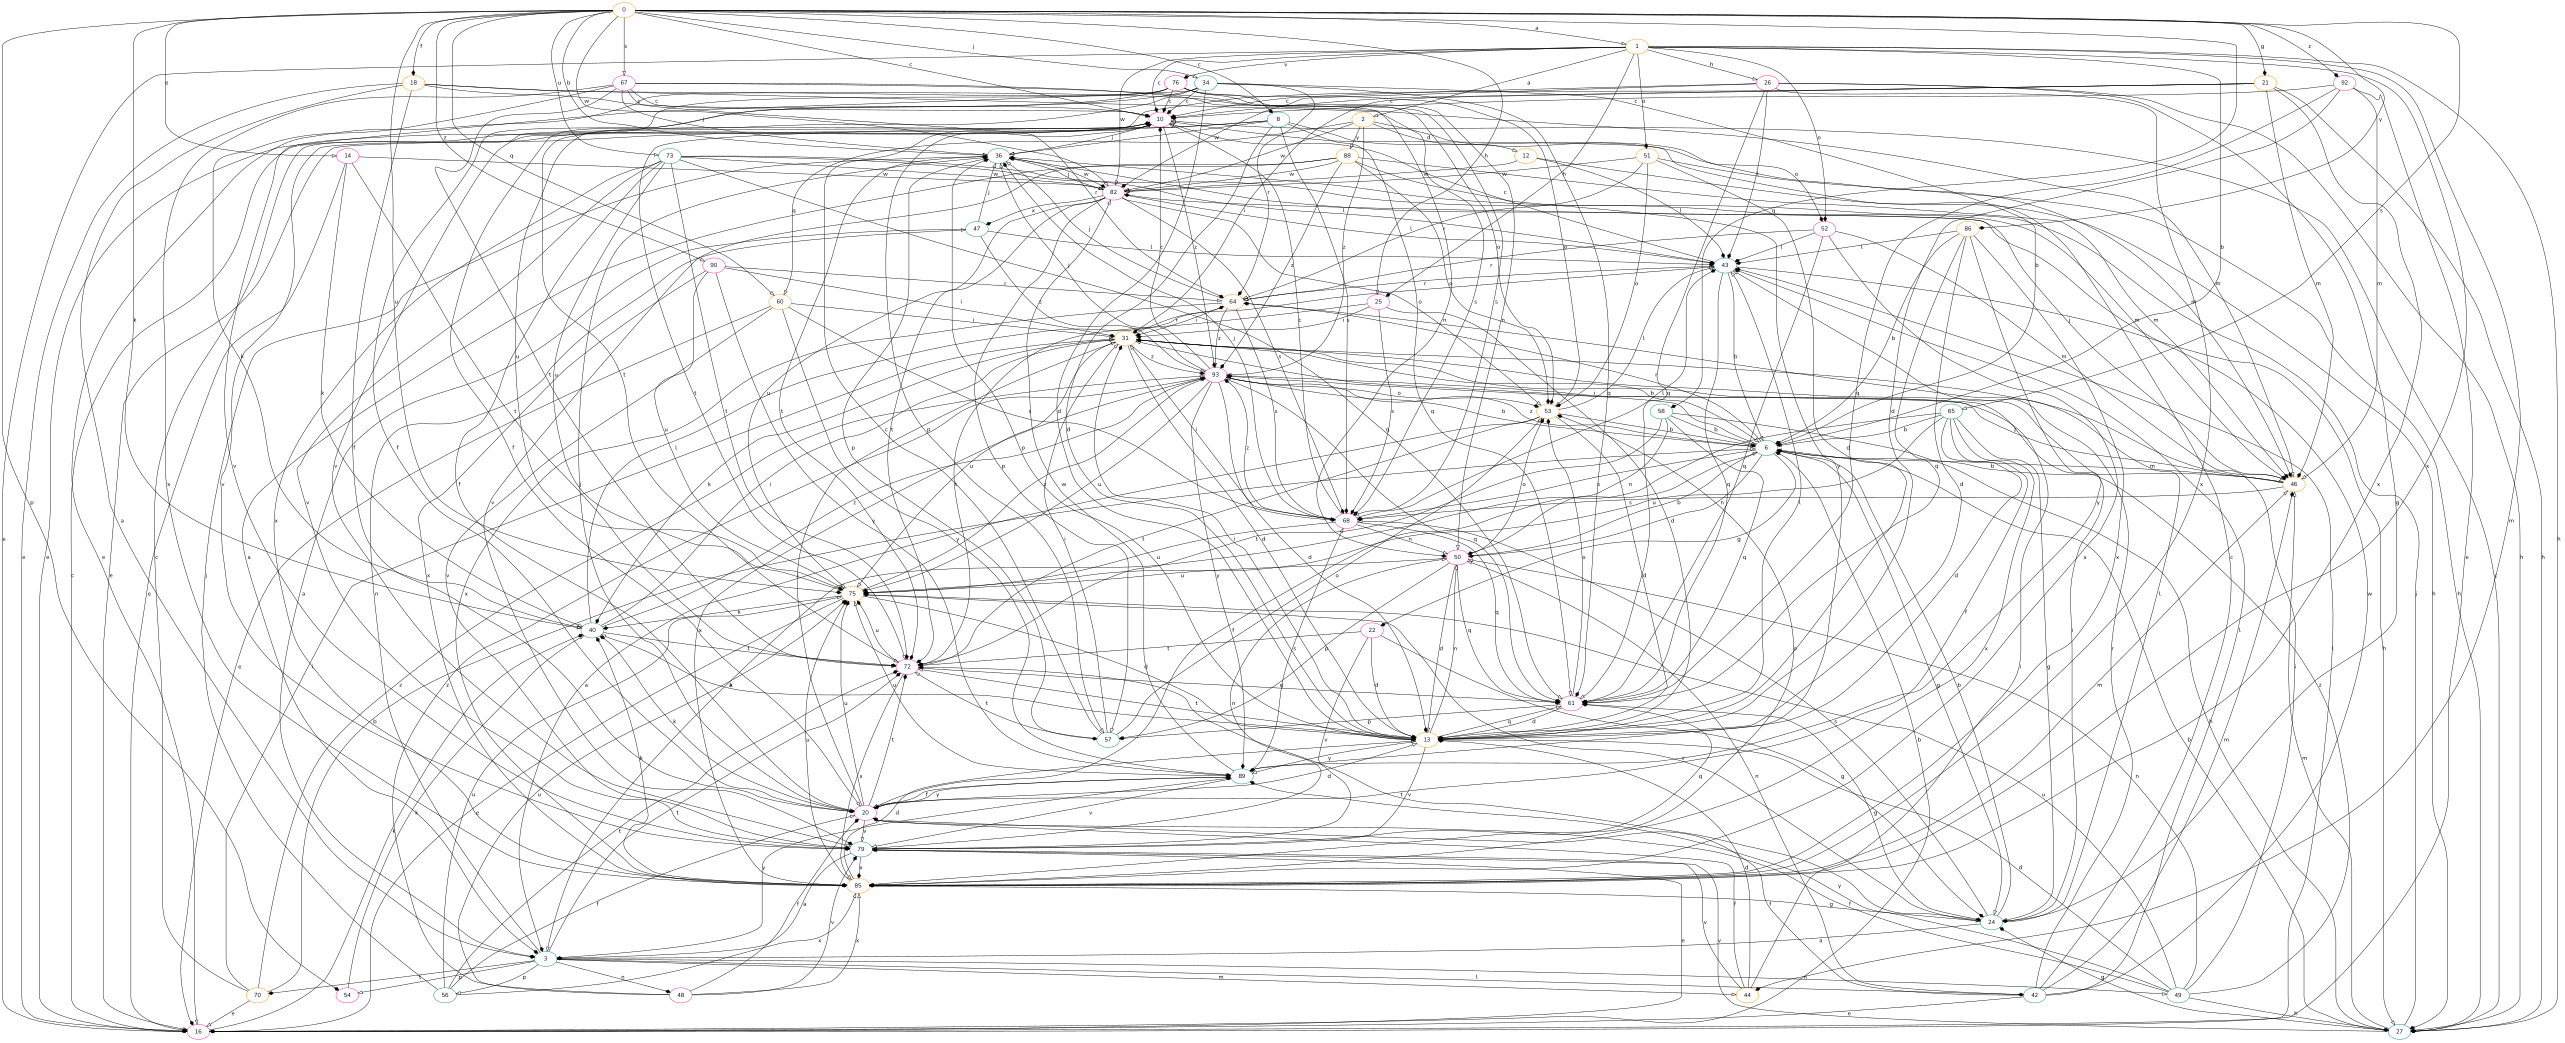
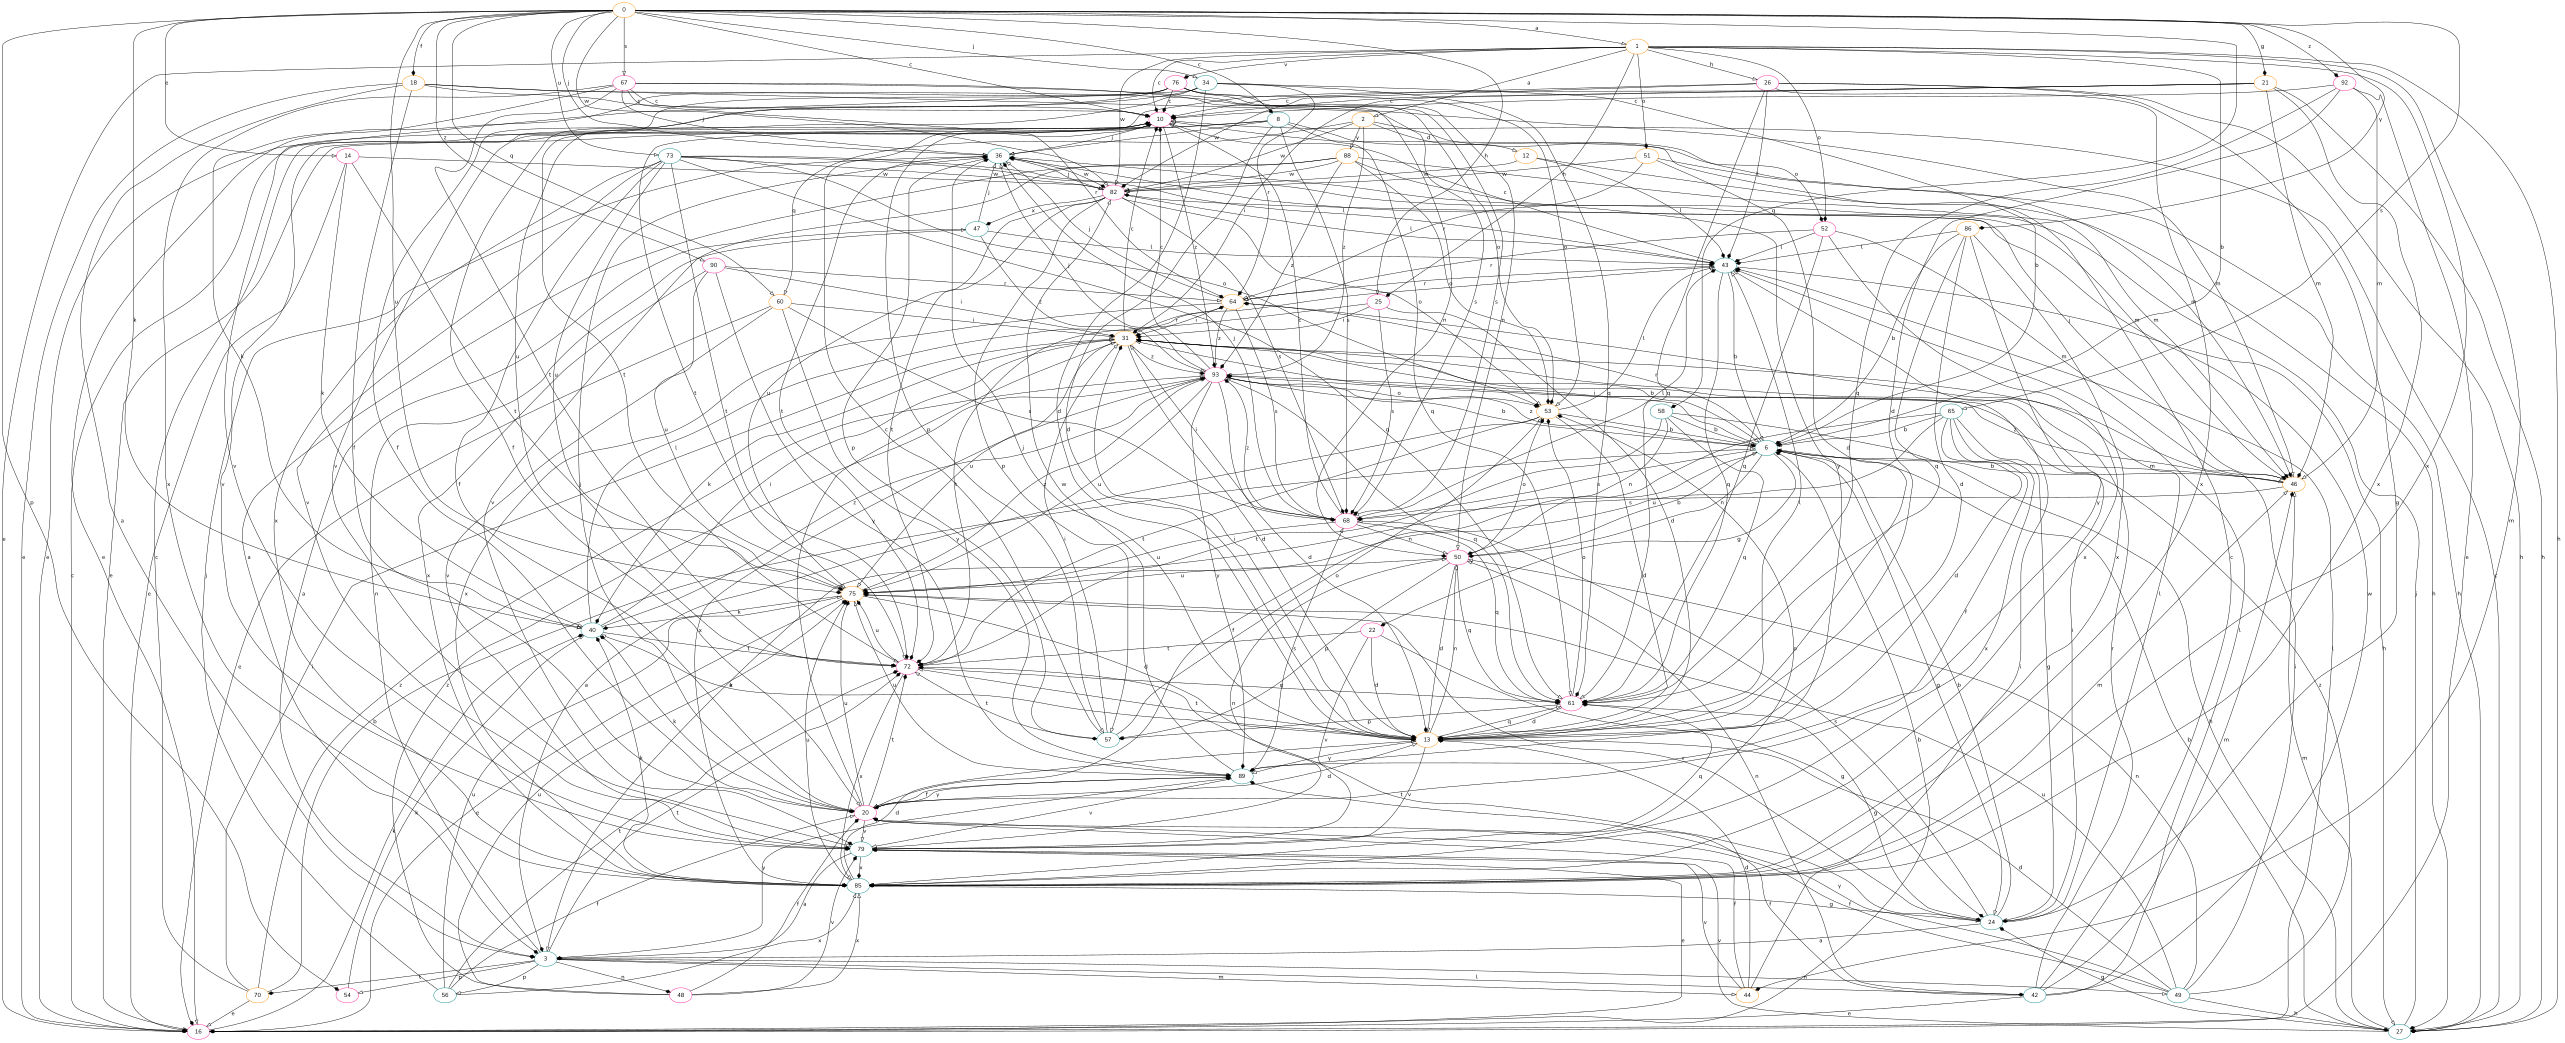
  strict digraph {
    fontname=Nunito
    node [color=teal fontname=Nunito]
    edge [arrowhead=onormal fontname=Nunito]
    0 [color=darkorange]
    1 [color=darkorange]
    8
    10 [color=deeppink]
    14 [color=deeppink]
    18 [color=darkorange]
    21 [color=darkorange]
    25 [color=deeppink]
    34
    36
    40
    54 [color=deeppink]
    58
    60 [color=darkorange]
    65
    67 [color=deeppink]
    73
    75 [color=darkorange]
    82 [color=deeppink]
    86 [color=darkorange]
    90 [color=deeppink]
    92 [color=deeppink]
    2 [color=darkorange]
    6
    16 [color=deeppink]
    26 [color=deeppink]
    27
    44 [color=darkorange]
    51 [color=darkorange]
    52 [color=deeppink]
    76 [color=deeppink]
-   85 [color=darkorange]
+   85
    72 [color=deeppink]
    46 [color=darkorange]
    68 [color=deeppink]
    13 [color=darkorange]
    61 [color=deeppink]
    93 [color=deeppink]
    57
    79
    3
    20 [color=deeppink]
    31 [color=darkorange]
    64 [color=darkorange]
    43
    50 [color=deeppink]
    89
    24
    53 [color=darkorange]
    47
    12 [color=darkorange]
    88 [color=darkorange]
    22 [color=deeppink]
    42
    48 [color=deeppink]
    49
    56
    70 [color=darkorange]
    0 -> 1 [label=a]
    0 -> 8 [arrowhead=diamond label=c]
    0 -> 10 [label=c]
    0 -> 14 [label=e]
    0 -> 18 [arrowhead=diamond label=f]
    0 -> 21 [arrowhead=diamond label=g]
    0 -> 25 [label=h]
    0 -> 34 [label=j]
-   0 -> 36 [label=b]
+   0 -> 36 [label=j]
    0 -> 40 [label=k]
    0 -> 54 [arrowhead=diamond label=p]
    0 -> 58 [arrowhead=diamond label=q]
    0 -> 60 [label=q]
    0 -> 65 [label=s]
    0 -> 67 [label=s]
    0 -> 73 [label=u]
    0 -> 75 [arrowhead=diamond label=u]
    0 -> 82 [label=w]
    0 -> 86 [arrowhead=diamond label=y]
    0 -> 90 [label=z]
    0 -> 92 [arrowhead=diamond label=z]
    1 -> 10 [arrowhead=diamond label=c]
    1 -> 25 [arrowhead=diamond label=h]
    1 -> 82 [label=w]
    1 -> 2 [label=a]
    1 -> 6 [arrowhead=diamond label=b]
    1 -> 16 [label=e]
    1 -> 26 [label=h]
    1 -> 27 [arrowhead=diamond label=h]
    1 -> 44 [arrowhead=diamond label=m]
    1 -> 51 [arrowhead=diamond label=o]
    1 -> 52 [arrowhead=diamond label=o]
    1 -> 76 [arrowhead=diamond label=v]
    1 -> 85 [label=x]
    8 -> 36 [label=j]
    8 -> 16 [label=e]
    8 -> 72 [label=t]
    8 -> 46 [arrowhead=diamond label=m]
    8 -> 68 [arrowhead=diamond label=s]
    8 -> 13 [arrowhead=diamond label=d]
    8 -> 61 [label=q]
    10 -> 36 [label=j]
    10 -> 75 [arrowhead=diamond label=u]
    10 -> 93 [arrowhead=diamond label=z]
    10 -> 57 [label=p]
    10 -> 79 [label=v]
    14 -> 40 [label=k]
    14 -> 82 [label=w]
    14 -> 16 [arrowhead=diamond label=e]
    14 -> 72 [label=t]
    18 -> 10 [label=c]
    18 -> 16 [label=e]
    18 -> 46 [label=m]
    18 -> 68 [arrowhead=diamond label=s]
    18 -> 3 [arrowhead=diamond label=a]
    18 -> 20 [label=f]
    21 -> 10 [arrowhead=diamond label=c]
    21 -> 27 [arrowhead=diamond label=h]
    21 -> 85 [arrowhead=diamond label=x]
    21 -> 46 [arrowhead=diamond label=m]
    21 -> 79 [label=v]
    21 -> 31 [arrowhead=diamond label=i]
    25 -> 72 [arrowhead=diamond label=t]
    25 -> 68 [arrowhead=diamond label=s]
    25 -> 13 [label=d]
    25 -> 31 [arrowhead=diamond label=i]
    34 -> 6 [label=b]
    34 -> 16 [arrowhead=diamond label=e]
    34 -> 72 [label=t]
    34 -> 13 [label=d]
    34 -> 61 [arrowhead=diamond label=q]
    34 -> 20 [arrowhead=diamond label=f]
    34 -> 64 [arrowhead=diamond label=r]
    36 -> 82 [arrowhead=diamond label=w]
    36 -> 72 [arrowhead=diamond label=t]
    36 -> 57 [arrowhead=diamond label=p]
    40 -> 72 [arrowhead=diamond label=t]
    40 -> 93 [arrowhead=diamond label=z]
    40 -> 31 [label=i]
    40 -> 43 [label=l]
    54 -> 40 [label=k]
    58 -> 6 [label=b]
    58 -> 27 [arrowhead=diamond label=h]
    58 -> 72 [arrowhead=diamond label=t]
    58 -> 61 [label=q]
    58 -> 50 [arrowhead=diamond label=n]
    60 -> 16 [arrowhead=diamond label=e]
    60 -> 68 [arrowhead=diamond label=s]
    60 -> 79 [label=v]
    60 -> 31 [label=i]
    60 -> 89 [label=y]
    65 -> 75 [label=u]
    65 -> 6 [label=b]
    65 -> 85 [label=x]
    65 -> 13 [label=d]
    65 -> 3 [label=a]
    65 -> 20 [label=f]
    65 -> 24 [label=g]
    67 -> 10 [arrowhead=diamond label=c]
    67 -> 36 [label=j]
    67 -> 40 [label=k]
    67 -> 85 [label=x]
    67 -> 72 [label=t]
    67 -> 64 [arrowhead=diamond label=r]
    67 -> 50 [arrowhead=diamond label=n]
    67 -> 53 [arrowhead=diamond label=o]
    73 -> 75 [label=u]
    73 -> 82 [label=w]
    73 -> 85 [arrowhead=diamond label=x]
    73 -> 72 [arrowhead=diamond label=t]
    73 -> 46 [arrowhead=diamond label=m]
    73 -> 61 [label=q]
    73 -> 79 [arrowhead=diamond label=v]
    73 -> 20 [label=f]
    73 -> 43 [arrowhead=diamond label=l]
    75 -> 40 [arrowhead=diamond label=k]
    75 -> 16 [label=e]
    75 -> 13 [label=d]
    75 -> 93 [label=z]
    75 -> 24 [label=v]
    82 -> 36 [label=j]
    82 -> 75 [label=u]
    82 -> 72 [arrowhead=diamond label=t]
    82 -> 68 [arrowhead=diamond label=s]
    82 -> 57 [label=p]
    82 -> 43 [arrowhead=diamond label=l]
    82 -> 53 [label=o]
    82 -> 47 [arrowhead=diamond label=x]
    86 -> 6 [arrowhead=diamond label=b]
    86 -> 85 [arrowhead=diamond label=x]
    86 -> 13 [arrowhead=diamond label=d]
    86 -> 61 [label=q]
    86 -> 43 [arrowhead=diamond label=l]
    86 -> 89 [label=y]
    90 -> 75 [label=u]
    90 -> 85 [label=x]
    90 -> 31 [arrowhead=diamond label=i]
    90 -> 64 [label=r]
    90 -> 89 [arrowhead=diamond label=y]
    92 -> 10 [arrowhead=diamond label=c]
    92 -> 16 [label=e]
    92 -> 46 [label=m]
    92 -> 13 [label=d]
    92 -> 61 [arrowhead=diamond label=q]
    2 -> 60 [label=q]
    2 -> 82 [label=w]
    2 -> 52 [arrowhead=diamond label=o]
    2 -> 93 [label=z]
    2 -> 12 [label=d]
    2 -> 88 [label=y]
    6 -> 46 [label=m]
    6 -> 68 [arrowhead=diamond label=s]
    6 -> 93 [label=z]
    6 -> 20 [label=f]
    6 -> 31 [label=i]
    6 -> 64 [arrowhead=diamond label=r]
    6 -> 50 [arrowhead=diamond label=n]
    6 -> 24 [label=g]
    6 -> 22 [arrowhead=diamond label=g]
    16 -> 10 [arrowhead=diamond label=c]
    16 -> 40 [arrowhead=diamond label=k]
    16 -> 6 [arrowhead=diamond label=b]
    16 -> 43 [arrowhead=diamond label=l]
    26 -> 10 [arrowhead=diamond label=c]
    26 -> 82 [arrowhead=diamond label=w]
    26 -> 27 [label=h]
    26 -> 85 [arrowhead=diamond label=x]
    26 -> 61 [label=q]
    26 -> 43 [arrowhead=diamond label=l]
    26 -> 24 [arrowhead=diamond label=g]
    27 -> 10 [label=c]
    27 -> 36 [arrowhead=diamond label=j]
    27 -> 6 [label=b]
    27 -> 46 [label=m]
    27 -> 79 [label=v]
    27 -> 24 [arrowhead=diamond label=g]
    44 -> 13 [arrowhead=diamond label=d]
    44 -> 79 [arrowhead=diamond label=v]
    44 -> 20 [label=f]
    44 -> 31 [label=i]
    51 -> 82 [label=w]
    51 -> 27 [arrowhead=diamond label=h]
    51 -> 13 [label=d]
    51 -> 64 [label=r]
-   51 -> 53 [arrowhead=diamond label=o]
+   73 -> 53 [arrowhead=diamond label=o]
    52 -> 85 [label=x]
    52 -> 46 [label=m]
    52 -> 61 [arrowhead=diamond label=q]
    52 -> 64 [label=r]
    52 -> 43 [arrowhead=diamond label=l]
    76 -> 10 [arrowhead=diamond label=c]
    76 -> 16 [label=e]
    76 -> 68 [label=s]
    76 -> 79 [arrowhead=diamond label=v]
    76 -> 20 [label=f]
    76 -> 50 [label=n]
    76 -> 53 [label=o]
    85 -> 40 [arrowhead=diamond label=k]
    85 -> 75 [arrowhead=diamond label=u]
    85 -> 46 [label=m]
    85 -> 13 [label=d]
    85 -> 24 [label=g]
    85 -> 53 [arrowhead=diamond label=o]
    72 -> 75 [arrowhead=diamond label=u]
    72 -> 85 [label=x]
    72 -> 61 [label=q]
    46 -> 36 [arrowhead=diamond label=j]
    46 -> 6 [arrowhead=diamond label=b]
    46 -> 68 [arrowhead=diamond label=s]
    46 -> 93 [arrowhead=diamond label=z]
    68 -> 10 [label=c]
    68 -> 36 [arrowhead=diamond label=j]
    68 -> 75 [arrowhead=diamond label=u]
    68 -> 61 [arrowhead=diamond label=q]
    68 -> 93 [arrowhead=diamond label=z]
    68 -> 31 [label=i]
    68 -> 43 [arrowhead=diamond label=l]
    68 -> 50 [label=n]
-   13 -> 36 [arrowhead=diamond label=p]
+   13 -> 36 [arrowhead=diamond label=j]
    13 -> 40 [label=k]
    13 -> 72 [label=t]
    13 -> 61 [label=q]
    13 -> 79 [label=v]
    13 -> 31 [arrowhead=diamond label=i]
    13 -> 43 [label=l]
    13 -> 50 [label=n]
    13 -> 89 [label=y]
    61 -> 13 [arrowhead=diamond label=d]
    61 -> 57 [arrowhead=diamond label=p]
    61 -> 24 [arrowhead=diamond label=g]
    61 -> 53 [arrowhead=diamond label=o]
    93 -> 10 [arrowhead=diamond label=c]
    93 -> 36 [label=j]
    93 -> 75 [arrowhead=diamond label=u]
    93 -> 6 [label=b]
    93 -> 85 [arrowhead=diamond label=x]
    93 -> 13 [arrowhead=diamond label=d]
    93 -> 61 [arrowhead=diamond label=q]
    93 -> 89 [arrowhead=diamond label=y]
    93 -> 53 [arrowhead=diamond label=o]
    57 -> 10 [arrowhead=diamond label=c]
    57 -> 72 [label=t]
    57 -> 31 [label=i]
    57 -> 53 [label=o]
    79 -> 16 [arrowhead=diamond label=e]
    79 -> 85 [arrowhead=diamond label=x]
    79 -> 61 [arrowhead=diamond label=q]
    79 -> 3 [arrowhead=diamond label=a]
    79 -> 50 [label=n]
    3 -> 54 [label=p]
    3 -> 44 [label=m]
    3 -> 72 [arrowhead=diamond label=t]
    3 -> 89 [arrowhead=diamond label=y]
    3 -> 47 [label=n]
    3 -> 42 [arrowhead=diamond label=l]
    3 -> 48 [arrowhead=diamond label=n]
    3 -> 49 [label=n]
    3 -> 56 [label=p]
    3 -> 70 [arrowhead=diamond label=t]
    20 -> 36 [arrowhead=diamond label=j]
    20 -> 40 [arrowhead=diamond label=k]
    20 -> 75 [arrowhead=diamond label=u]
    20 -> 72 [arrowhead=diamond label=t]
    20 -> 13 [label=d]
    20 -> 79 [label=v]
    20 -> 31 [label=i]
    20 -> 89 [arrowhead=diamond label=y]
-   34 -> 10 [arrowhead=diamond label=c]
+   31 -> 10 [arrowhead=diamond label=c]
    31 -> 40 [arrowhead=diamond label=k]
    31 -> 75 [label=u]
    31 -> 6 [label=b]
    31 -> 13 [label=d]
    31 -> 93 [arrowhead=diamond label=z]
    31 -> 64 [arrowhead=diamond label=r]
    64 -> 36 [label=j]
    64 -> 85 [arrowhead=diamond label=x]
    64 -> 68 [label=s]
    64 -> 93 [label=z]
    64 -> 31 [arrowhead=diamond label=i]
    43 -> 10 [label=c]
    43 -> 6 [label=b]
    43 -> 27 [label=h]
    43 -> 61 [label=q]
    43 -> 64 [label=r]
    50 -> 75 [arrowhead=diamond label=u]
    50 -> 6 [label=b]
    50 -> 13 [label=d]
    50 -> 61 [label=q]
    50 -> 57 [label=p]
    50 -> 53 [arrowhead=diamond label=o]
    89 -> 75 [label=u]
    89 -> 82 [label=w]
    89 -> 68 [label=s]
    89 -> 79 [label=v]
    89 -> 20 [arrowhead=diamond label=f]
    24 -> 6 [arrowhead=diamond label=b]
    24 -> 72 [arrowhead=diamond label=t]
    24 -> 68 [label=s]
    24 -> 3 [arrowhead=diamond label=a]
    24 -> 31 [arrowhead=diamond label=i]
    24 -> 43 [label=l]
    53 -> 6 [arrowhead=diamond label=b]
    53 -> 72 [label=t]
    53 -> 13 [label=d]
    53 -> 3 [arrowhead=diamond label=a]
    53 -> 43 [label=l]
    47 -> 36 [label=j]
    47 -> 93 [label=z]
    47 -> 3 [arrowhead=diamond label=a]
    47 -> 43 [arrowhead=diamond label=l]
    12 -> 82 [label=w]
    12 -> 27 [arrowhead=diamond label=h]
    12 -> 43 [arrowhead=diamond label=l]
    88 -> 82 [label=w]
    88 -> 46 [arrowhead=diamond label=m]
    88 -> 93 [arrowhead=diamond label=z]
    88 -> 79 [arrowhead=diamond label=v]
    88 -> 3 [arrowhead=diamond label=a]
    88 -> 89 [arrowhead=diamond label=y]
    88 -> 53 [arrowhead=diamond label=o]
    22 -> 72 [label=t]
    22 -> 13 [arrowhead=diamond label=d]
    22 -> 79 [label=v]
    22 -> 24 [arrowhead=diamond label=g]
    42 -> 10 [label=c]
    42 -> 82 [arrowhead=diamond label=w]
    42 -> 16 [label=e]
    42 -> 46 [arrowhead=diamond label=m]
    42 -> 20 [label=f]
    42 -> 64 [label=r]
    42 -> 43 [arrowhead=diamond label=l]
    42 -> 50 [label=n]
    48 -> 75 [arrowhead=diamond label=u]
    48 -> 85 [label=x]
    48 -> 93 [label=z]
    48 -> 79 [arrowhead=diamond label=v]
    48 -> 20 [arrowhead=diamond label=f]
    49 -> 75 [arrowhead=diamond label=u]
    49 -> 27 [label=h]
    49 -> 13 [arrowhead=diamond label=d]
    49 -> 93 [arrowhead=diamond label=z]
    49 -> 20 [arrowhead=diamond label=f]
    49 -> 31 [arrowhead=diamond label=i]
    49 -> 50 [label=n]
    49 -> 89 [arrowhead=diamond label=y]
    56 -> 36 [arrowhead=diamond label=j]
    56 -> 75 [label=u]
    56 -> 85 [label=x]
    56 -> 72 [arrowhead=diamond label=t]
    56 -> 20 [label=f]
    70 -> 10 [arrowhead=diamond label=c]
    70 -> 6 [label=b]
    70 -> 16 [label=e]
    70 -> 93 [label=z]
    70 -> 31 [label=i]
  }
